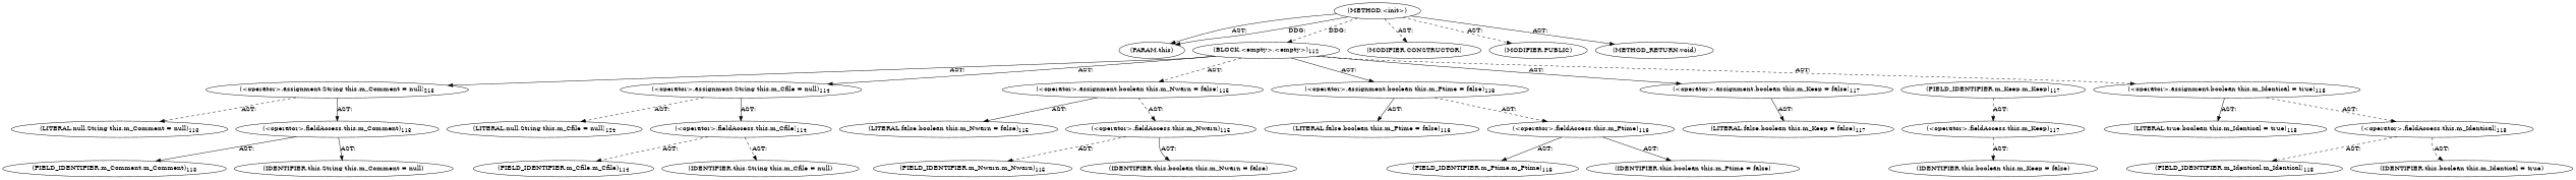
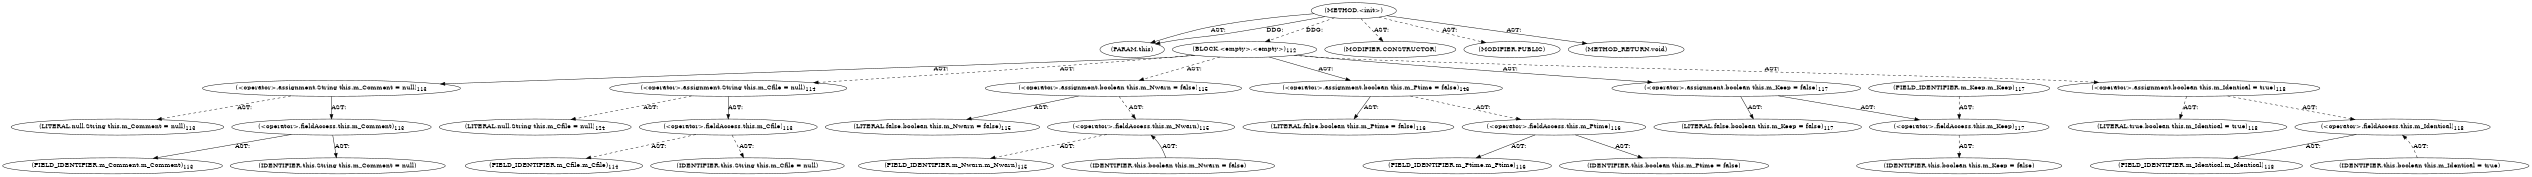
  digraph {
    edge [style=solid]
    n1 [label=<(METHOD,&lt;init&gt;)>]
    n2 [label=<(PARAM,this)>]
    n3 [label=<(BLOCK,&lt;empty&gt;,&lt;empty&gt;)<SUB>112</SUB>>]
    n4 [label=<(MODIFIER,CONSTRUCTOR)>]
    n5 [label=<(MODIFIER,PUBLIC)>]
    n6 [label=<(METHOD_RETURN,void)>]
-   n7 [label=<(&lt;operator&gt;.assignment,String this.m_Comment = null)<SUB>213</SUB>>]
+   n7 [label=<(&lt;operator&gt;.assignment,String this.m_Comment = null)<SUB>113</SUB>>]
    n8 [label=<(&lt;operator&gt;.assignment,String this.m_Cfile = null)<SUB>114</SUB>>]
    n9 [label=<(&lt;operator&gt;.assignment,boolean this.m_Nwarn = false)<SUB>115</SUB>>]
-   n10 [label=<(&lt;operator&gt;.assignment,boolean this.m_Ptime = false)<SUB>116</SUB>>]
+   n10 [label=<(&lt;operator&gt;.assignment,boolean this.m_Ptime = false)<SUB>146</SUB>>]
    n11 [label=<(&lt;operator&gt;.assignment,boolean this.m_Keep = false)<SUB>117</SUB>>]
    n12 [label=<(&lt;operator&gt;.assignment,boolean this.m_Identical = true)<SUB>118</SUB>>]
    n13 [label=<(&lt;operator&gt;.fieldAccess,this.m_Comment)<SUB>113</SUB>>]
    n14 [label=<(LITERAL,null,String this.m_Comment = null)<SUB>113</SUB>>]
-   n15 [label=<(&lt;operator&gt;.fieldAccess,this.m_Cfile)<SUB>114</SUB>>]
+   n15 [label=<(&lt;operator&gt;.fieldAccess,this.m_Cfile)<SUB>113</SUB>>]
    n16 [label=<(LITERAL,null,String this.m_Cfile = null)<SUB>124</SUB>>]
    n17 [label=<(&lt;operator&gt;.fieldAccess,this.m_Nwarn)<SUB>115</SUB>>]
    n18 [label=<(LITERAL,false,boolean this.m_Nwarn = false)<SUB>115</SUB>>]
    n19 [label=<(&lt;operator&gt;.fieldAccess,this.m_Ptime)<SUB>116</SUB>>]
    n20 [label=<(LITERAL,false,boolean this.m_Ptime = false)<SUB>116</SUB>>]
    n21 [label=<(&lt;operator&gt;.fieldAccess,this.m_Keep)<SUB>117</SUB>>]
    n22 [label=<(LITERAL,false,boolean this.m_Keep = false)<SUB>117</SUB>>]
    n23 [label=<(&lt;operator&gt;.fieldAccess,this.m_Identical)<SUB>118</SUB>>]
    n24 [label=<(LITERAL,true,boolean this.m_Identical = true)<SUB>118</SUB>>]
    n25 [label=<(IDENTIFIER,this,String this.m_Comment = null)>]
    n26 [label=<(FIELD_IDENTIFIER,m_Comment,m_Comment)<SUB>113</SUB>>]
    n27 [label=<(IDENTIFIER,this,String this.m_Cfile = null)>]
    n28 [label=<(FIELD_IDENTIFIER,m_Cfile,m_Cfile)<SUB>114</SUB>>]
    n29 [label=<(IDENTIFIER,this,boolean this.m_Nwarn = false)>]
    n30 [label=<(FIELD_IDENTIFIER,m_Nwarn,m_Nwarn)<SUB>115</SUB>>]
    n31 [label=<(IDENTIFIER,this,boolean this.m_Ptime = false)>]
    n32 [label=<(FIELD_IDENTIFIER,m_Ptime,m_Ptime)<SUB>116</SUB>>]
    n33 [label=<(IDENTIFIER,this,boolean this.m_Keep = false)>]
    n34 [label=<(FIELD_IDENTIFIER,m_Keep,m_Keep)<SUB>117</SUB>>]
    n35 [label=<(IDENTIFIER,this,boolean this.m_Identical = true)>]
    n36 [label=<(FIELD_IDENTIFIER,m_Identical,m_Identical)<SUB>118</SUB>>]
    n1 -> n2 [label="AST: "]
    n1 -> n2 [label="DDG: "]
    n1 -> n3 [label="DDG: " style=dashed]
    n1 -> n4 [label="AST: " style=dashed]
    n1 -> n5 [label="AST: " style=dashed]
    n1 -> n6 [label="AST: "]
    n3 -> n7 [label="AST: "]
-   n3 -> n8 [label="AST: "]
+   n3 -> n8 [label="AST: " style=dashed]
    n3 -> n9 [label="AST: " style=dashed]
    n3 -> n10 [label="AST: "]
    n3 -> n11 [label="AST: "]
    n3 -> n12 [label="AST: " style=dashed]
    n7 -> n13 [label="AST: "]
    n7 -> n14 [label="AST: " style=dashed]
    n8 -> n15 [label="AST: "]
    n8 -> n16 [label="AST: " style=dashed]
    n9 -> n17 [label="AST: " style=dashed]
    n9 -> n18 [label="AST: "]
    n10 -> n19 [label="AST: " style=dashed]
    n10 -> n20 [label="AST: "]
+   n11 -> n21 [label="AST: "]
    n11 -> n22 [label="AST: "]
    n12 -> n23 [label="AST: " style=dashed]
-   n12 -> n24 [label="AST: "]
+   n12 -> n24 [label="AST: " style=dashed]
    n13 -> n25 [label="AST: "]
    n13 -> n26 [label="AST: "]
    n15 -> n27 [label="AST: " style=dashed]
    n15 -> n28 [label="AST: " style=dashed]
-   n17 -> n29 [label="AST: "]
+   n29 -> n17 [label="AST: "]
    n17 -> n30 [label="AST: " style=dashed]
    n19 -> n31 [label="AST: "]
    n19 -> n32 [label="AST: "]
    n21 -> n33 [label="AST: " style=dashed]
-   n23 -> n35 [label="AST: " style=dashed]
-   n23 -> n36 [label="AST: " style=dashed]
+   n35 -> n23 [label="AST: " style=dashed]
+   n23 -> n36 [label="AST: "]
    n34 -> n21 [label="AST: " style=dashed]
  }
